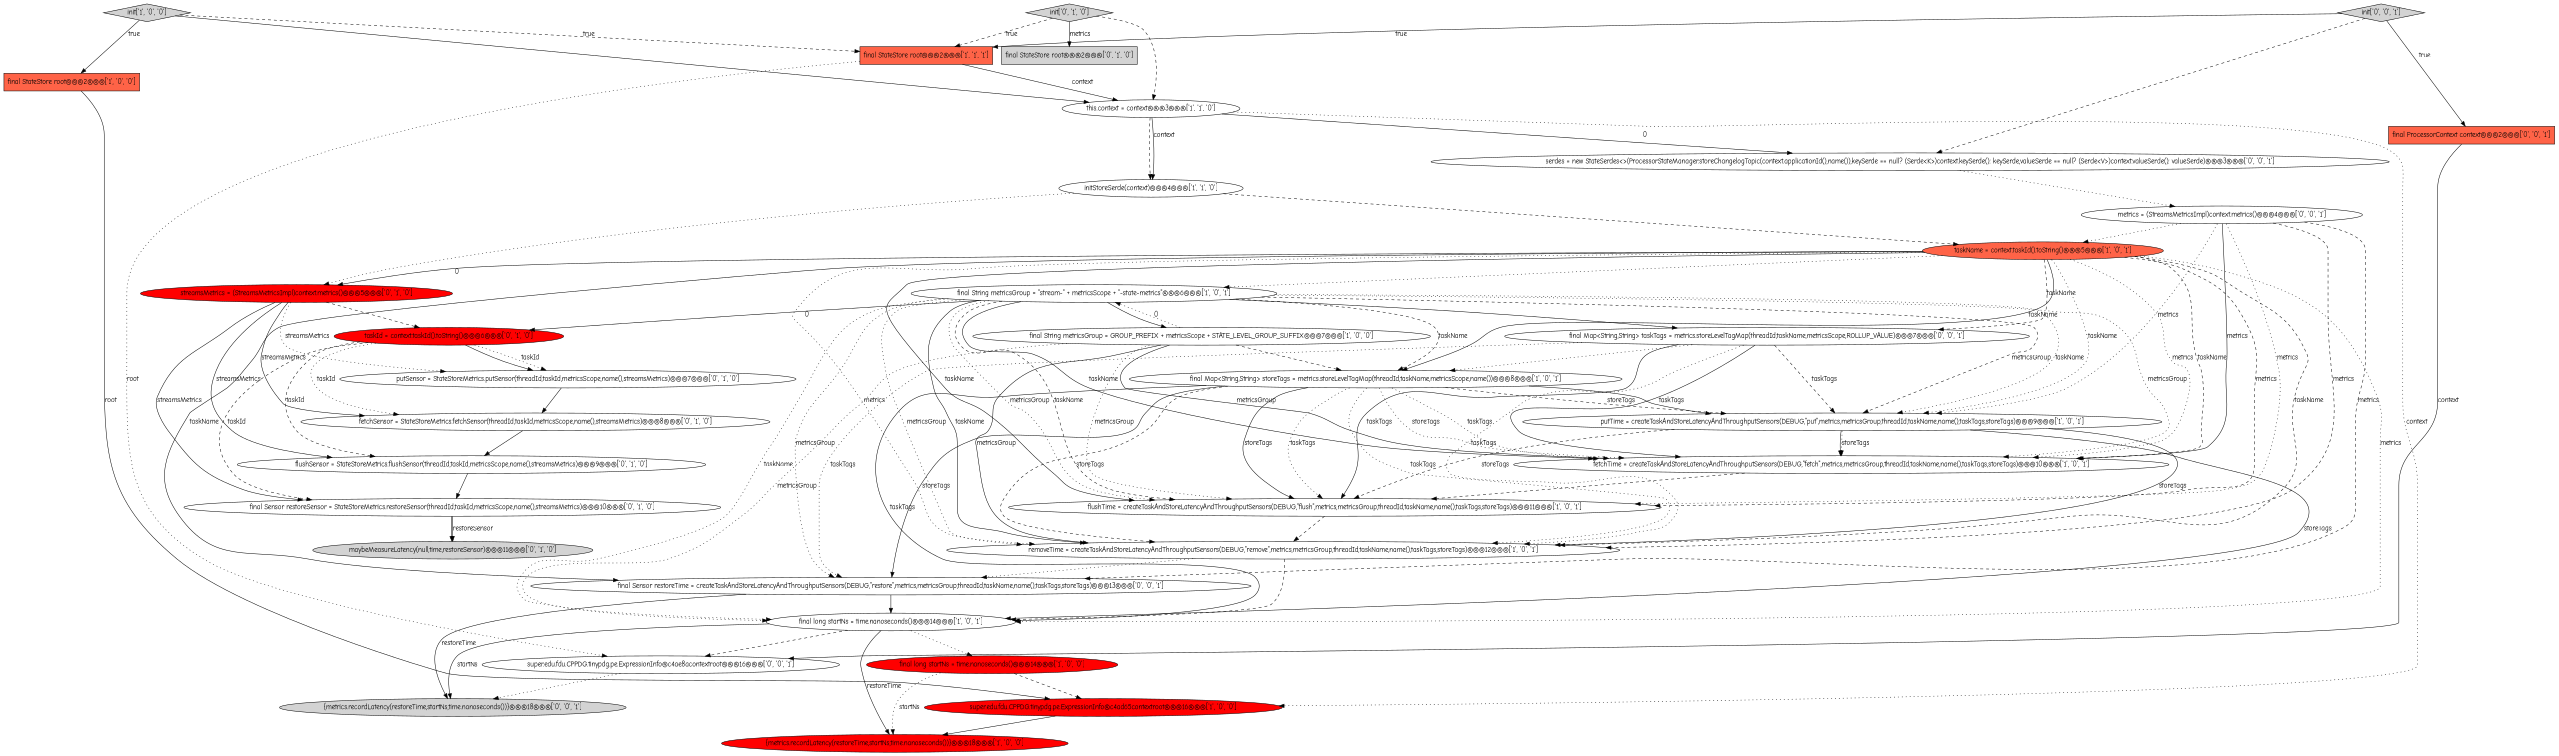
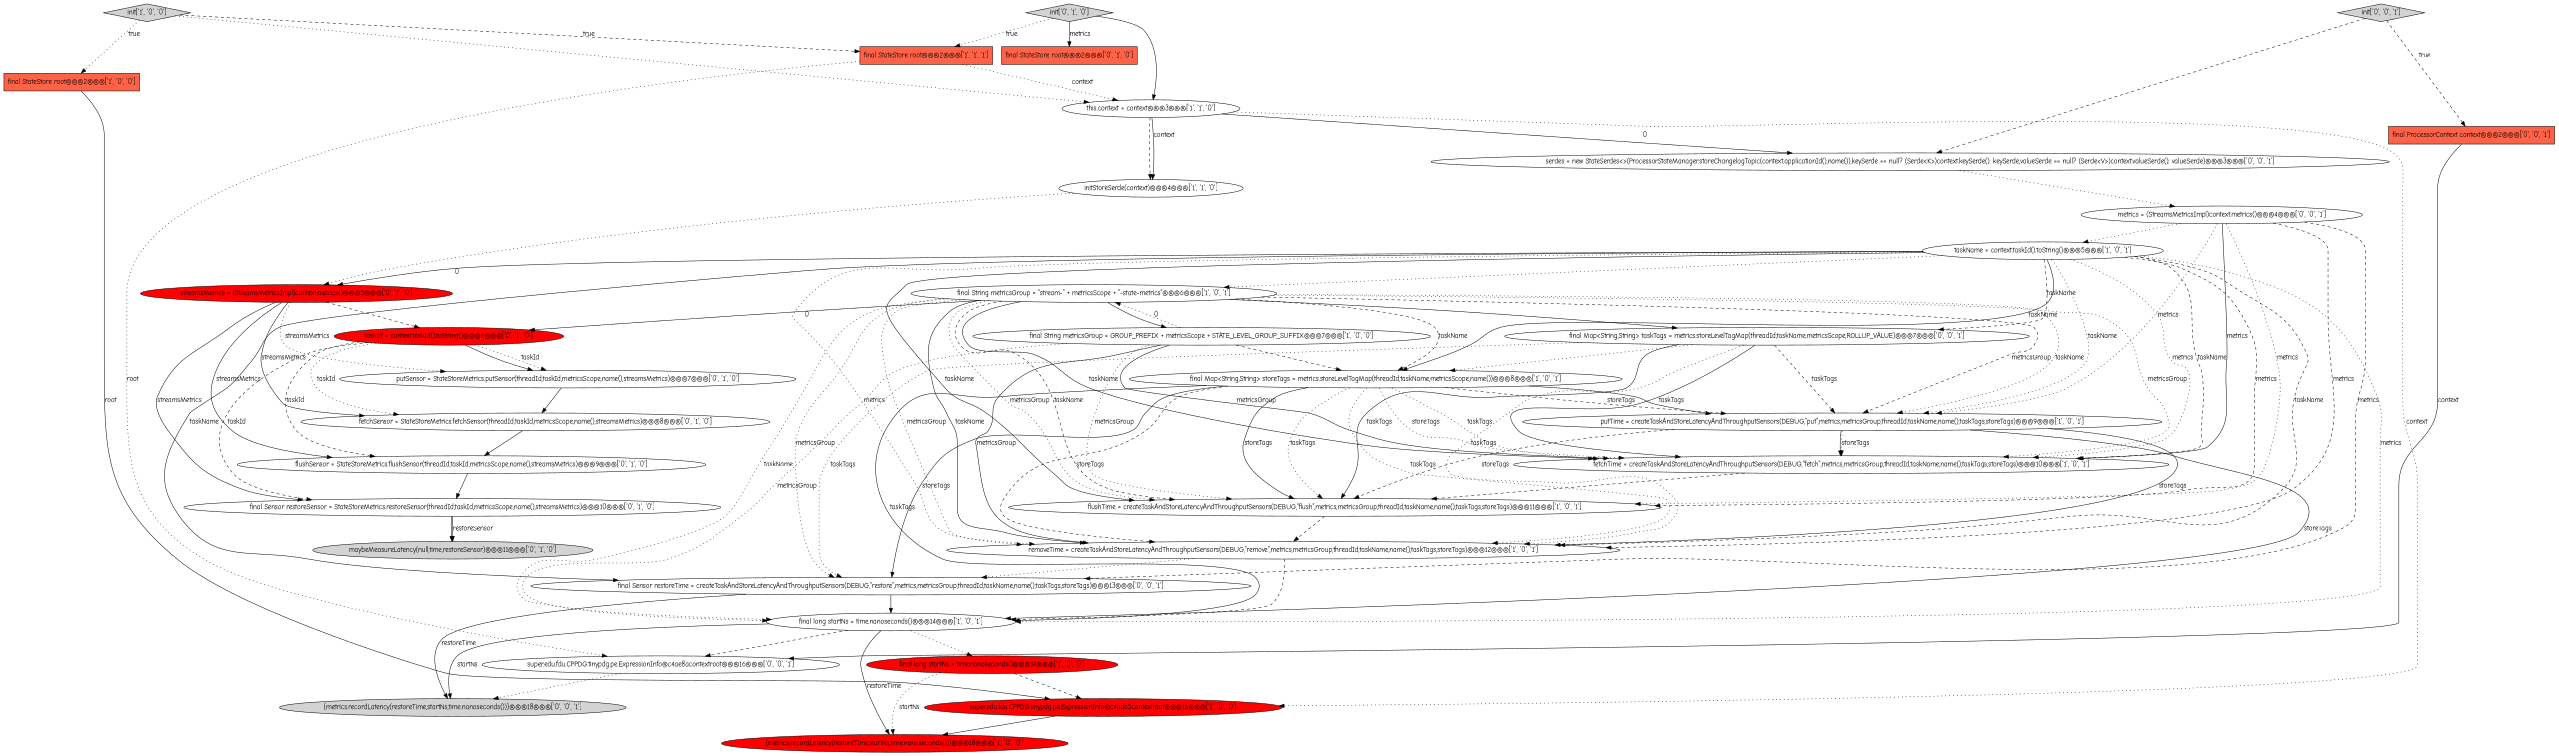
  digraph {
    fontname="Comic Neue"
    node [fillcolor=white fontname="Comic Neue" shape=ellipse style=filled]
    edge [fontname="Comic Neue" style=solid]
    n1 [label="removeTime = createTaskAndStoreLatencyAndThroughputSensors(DEBUG,\"remove\",metrics,metricsGroup,threadId,taskName,name(),taskTags,storeTags)@@@12@@@['1', '0', '1']"]
    n2 [label="final long startNs = time.nanoseconds()@@@14@@@['1', '0', '1']"]
    n3 [label="final Sensor restoreTime = createTaskAndStoreLatencyAndThroughputSensors(DEBUG,\"restore\",metrics,metricsGroup,threadId,taskName,name(),taskTags,storeTags)@@@13@@@['0', '0', '1']"]
    n4 [label="super.edu.fdu.CPPDG.tinypdg.pe.ExpressionInfo@c4ae8acontextroot@@@16@@@['0', '0', '1']"]
    n5 [fillcolor=red label="final long startNs = time.nanoseconds()@@@14@@@['1', '0', '0']"]
    n6 [fillcolor=lightgray label="{metrics.recordLatency(restoreTime,startNs,time.nanoseconds())}@@@18@@@['0', '0', '1']"]
    n7 [fillcolor=red label="{metrics.recordLatency(restoreTime,startNs,time.nanoseconds())}@@@18@@@['1', '0', '0']"]
    n8 [label="final Sensor restoreSensor = StateStoreMetrics.restoreSensor(threadId,taskId,metricsScope,name(),streamsMetrics)@@@10@@@['0', '1', '0']"]
    n9 [fillcolor=lightgray label="maybeMeasureLatency(null,time,restoreSensor)@@@11@@@['0', '1', '0']"]
    n10 [label="final String metricsGroup = GROUP_PREFIX + metricsScope + STATE_LEVEL_GROUP_SUFFIX@@@7@@@['1', '0', '0']"]
    n11 [label="final String metricsGroup = \"stream-\" + metricsScope + \"-state-metrics\"@@@6@@@['1', '0', '1']"]
    n12 [label="final Map<String,String> storeTags = metrics.storeLevelTagMap(threadId,taskName,metricsScope,name())@@@8@@@['1', '0', '1']"]
    n13 [label="fetchTime = createTaskAndStoreLatencyAndThroughputSensors(DEBUG,\"fetch\",metrics,metricsGroup,threadId,taskName,name(),taskTags,storeTags)@@@10@@@['1', '0', '1']"]
    n14 [label="flushTime = createTaskAndStoreLatencyAndThroughputSensors(DEBUG,\"flush\",metrics,metricsGroup,threadId,taskName,name(),taskTags,storeTags)@@@11@@@['1', '0', '1']"]
    n15 [fillcolor=red label="taskId = context.taskId().toString()@@@6@@@['0', '1', '0']"]
    n16 [label="final Map<String,String> taskTags = metrics.storeLevelTagMap(threadId,taskName,metricsScope,ROLLUP_VALUE)@@@7@@@['0', '0', '1']"]
    n17 [label="putTime = createTaskAndStoreLatencyAndThroughputSensors(DEBUG,\"put\",metrics,metricsGroup,threadId,taskName,name(),taskTags,storeTags)@@@9@@@['1', '0', '1']"]
    n18 [label="fetchSensor = StateStoreMetrics.fetchSensor(threadId,taskId,metricsScope,name(),streamsMetrics)@@@8@@@['0', '1', '0']"]
    n19 [label="flushSensor = StateStoreMetrics.flushSensor(threadId,taskId,metricsScope,name(),streamsMetrics)@@@9@@@['0', '1', '0']"]
    n20 [label="putSensor = StateStoreMetrics.putSensor(threadId,taskId,metricsScope,name(),streamsMetrics)@@@7@@@['0', '1', '0']"]
    n21 [fillcolor=tomato label="final StateStore root@@@2@@@['1', '1', '1']" shape=box]
    n22 [label="this.context = context@@@3@@@['1', '1', '0']"]
    n23 [label="serdes = new StateSerdes<>(ProcessorStateManager.storeChangelogTopic(context.applicationId(),name()),keySerde == null? (Serde<K>)context.keySerde(): keySerde,valueSerde == null? (Serde<V>)context.valueSerde(): valueSerde)@@@3@@@['0', '0', '1']"]
    n24 [fillcolor=red label="super.edu.fdu.CPPDG.tinypdg.pe.ExpressionInfo@c4ad65contextroot@@@16@@@['1', '0', '0']"]
    n25 [label="initStoreSerde(context)@@@4@@@['1', '1', '0']"]
    n26 [label="metrics = (StreamsMetricsImpl)context.metrics()@@@4@@@['0', '0', '1']"]
-   n27 [fillcolor=tomato label="taskName = context.taskId().toString()@@@5@@@['1', '0', '1']"]
-   n28 [fillcolor=lightgray label="final StateStore root@@@2@@@['0', '1', '0']" shape=box]
+   n27 [label="taskName = context.taskId().toString()@@@5@@@['1', '0', '1']"]
+   n28 [fillcolor=tomato label="final StateStore root@@@2@@@['0', '1', '0']" shape=box]
    n29 [fillcolor=lightgray label="init['0', '1', '0']" shape=diamond]
    n30 [fillcolor=lightgray label="init['1', '0', '0']" shape=diamond]
    n31 [fillcolor=tomato label="final StateStore root@@@2@@@['1', '0', '0']" shape=box]
    n32 [fillcolor=red label="streamsMetrics = (StreamsMetricsImpl)context.metrics()@@@5@@@['0', '1', '0']"]
    n33 [fillcolor=tomato label="final ProcessorContext context@@@2@@@['0', '0', '1']" shape=box]
    n34 [fillcolor=lightgray label="init['0', '0', '1']" shape=diamond]
    n1 -> n2 [style=dashed]
    n1 -> n3 [style=dotted]
    n2 -> n4 [style=dashed]
    n2 -> n5 [style=dotted]
    n2 -> n6 [label=startNs]
    n2 -> n7 [label=restoreTime]
    n3 -> n2
    n3 -> n6 [label=restoreTime]
    n4 -> n6 [style=dotted]
    n5 -> n7 [label=startNs style=dotted]
    n5 -> n24 [style=dashed]
    n8 -> n9 [label=restoreSensor]
    n8 -> n9
    n10 -> n1 [label=metricsGroup]
    n10 -> n2 [label=metricsGroup style=dotted]
    n10 -> n11 [label=0 style=dotted]
    n10 -> n12 [style=dashed]
    n10 -> n13 [label=metricsGroup]
    n10 -> n14 [label=metricsGroup style=dotted]
    n11 -> n1 [label=metricsGroup style=dotted]
    n11 -> n1 [label=taskName]
    n11 -> n2 [label=taskName style=dotted]
    n11 -> n3 [label=metricsGroup style=dotted]
    n11 -> n10
    n11 -> n12 [label=taskName style=dashed]
    n11 -> n13 [label=taskName]
    n11 -> n13 [label=metricsGroup style=dotted]
    n11 -> n14 [label=taskName style=dashed]
    n11 -> n14 [label=metricsGroup style=dotted]
    n11 -> n15 [label=0]
    n11 -> n16
    n11 -> n17 [label=metricsGroup style=dashed]
    n11 -> n17 [label=taskName style=dotted]
    n12 -> n1 [label=taskTags style=dotted]
    n12 -> n1 [label=storeTags style=dashed]
    n12 -> n2 [label=taskTags]
    n12 -> n3 [label=storeTags]
    n12 -> n13 [label=storeTags style=dotted]
    n12 -> n13 [label=taskTags style=dotted]
    n12 -> n14 [label=storeTags]
    n12 -> n14 [label=taskTags style=dotted]
    n12 -> n17 [label=storeTags style=dashed]
    n12 -> n17
    n13 -> n14 [style=dashed]
    n14 -> n1 [style=dashed]
    n15 -> n8 [label=taskId style=dashed]
    n15 -> n18 [label=taskId style=dotted]
    n15 -> n19 [label=taskId style=dashed]
    n15 -> n20
    n15 -> n20 [label=taskId style=dotted]
    n16 -> n1 [label=taskTags style=dotted]
    n16 -> n3 [label=taskTags style=dotted]
    n16 -> n12 [style=dotted]
    n16 -> n13 [label=taskTags]
    n16 -> n14 [label=taskTags]
    n16 -> n17 [label=taskTags style=dashed]
    n17 -> n1 [label=storeTags]
    n17 -> n2 [label=storeTags]
    n17 -> n13
    n17 -> n13 [label=storeTags style=dotted]
    n17 -> n14 [label=storeTags style=dashed]
    n18 -> n19
    n19 -> n8
    n20 -> n18
    n21 -> n4 [label=root style=dotted]
-   n21 -> n22 [label=context]
+   n21 -> n22 [label=context style=dotted]
    n22 -> n23 [label=0]
    n22 -> n24 [label=context style=dotted]
    n22 -> n25 [style=dashed]
    n22 -> n25 [label=context]
    n23 -> n26 [style=dotted]
    n24 -> n7
-   n25 -> n27 [style=dashed]
    n25 -> n32 [style=dotted]
    n26 -> n1 [label=metrics style=dashed]
    n26 -> n3 [label=metrics style=dashed]
    n26 -> n13 [label=metrics]
    n26 -> n14 [label=metrics style=dotted]
    n26 -> n17 [label=metrics style=dotted]
    n26 -> n27 [style=dotted]
    n27 -> n1 [label=metrics style=dotted]
    n27 -> n1 [label=taskName style=dashed]
    n27 -> n2 [label=metrics style=dotted]
    n27 -> n3 [label=taskName]
    n27 -> n11 [style=dotted]
    n27 -> n12 [label=taskName]
    n27 -> n13 [label=taskName style=dashed]
    n27 -> n13 [label=metrics style=dotted]
    n27 -> n14 [label=taskName]
    n27 -> n14 [label=metrics style=dashed]
    n27 -> n16 [label=taskName style=dashed]
    n27 -> n17 [label=taskName style=dotted]
    n27 -> n32 [label=0]
-   n29 -> n21 [label=true style=dashed]
-   n29 -> n22 [style=dashed]
+   n29 -> n21 [label=true style=dotted]
+   n29 -> n22
    n29 -> n28 [label=metrics]
    n30 -> n21 [label=true style=dashed]
-   n30 -> n22
-   n30 -> n31 [label=true]
+   n30 -> n22 [style=dotted]
+   n30 -> n31 [label=true style=dotted]
    n31 -> n24 [label=root]
    n32 -> n8 [label=streamsMetrics]
    n32 -> n15 [style=dashed]
    n32 -> n18 [label=streamsMetrics]
    n32 -> n19 [label=streamsMetrics]
    n32 -> n20 [label=streamsMetrics style=dotted]
    n33 -> n4 [label=context]
-   n34 -> n21 [label=true]
    n34 -> n23 [style=dashed]
-   n34 -> n33 [label=true]
+   n34 -> n33 [label=true style=dashed]
  }
